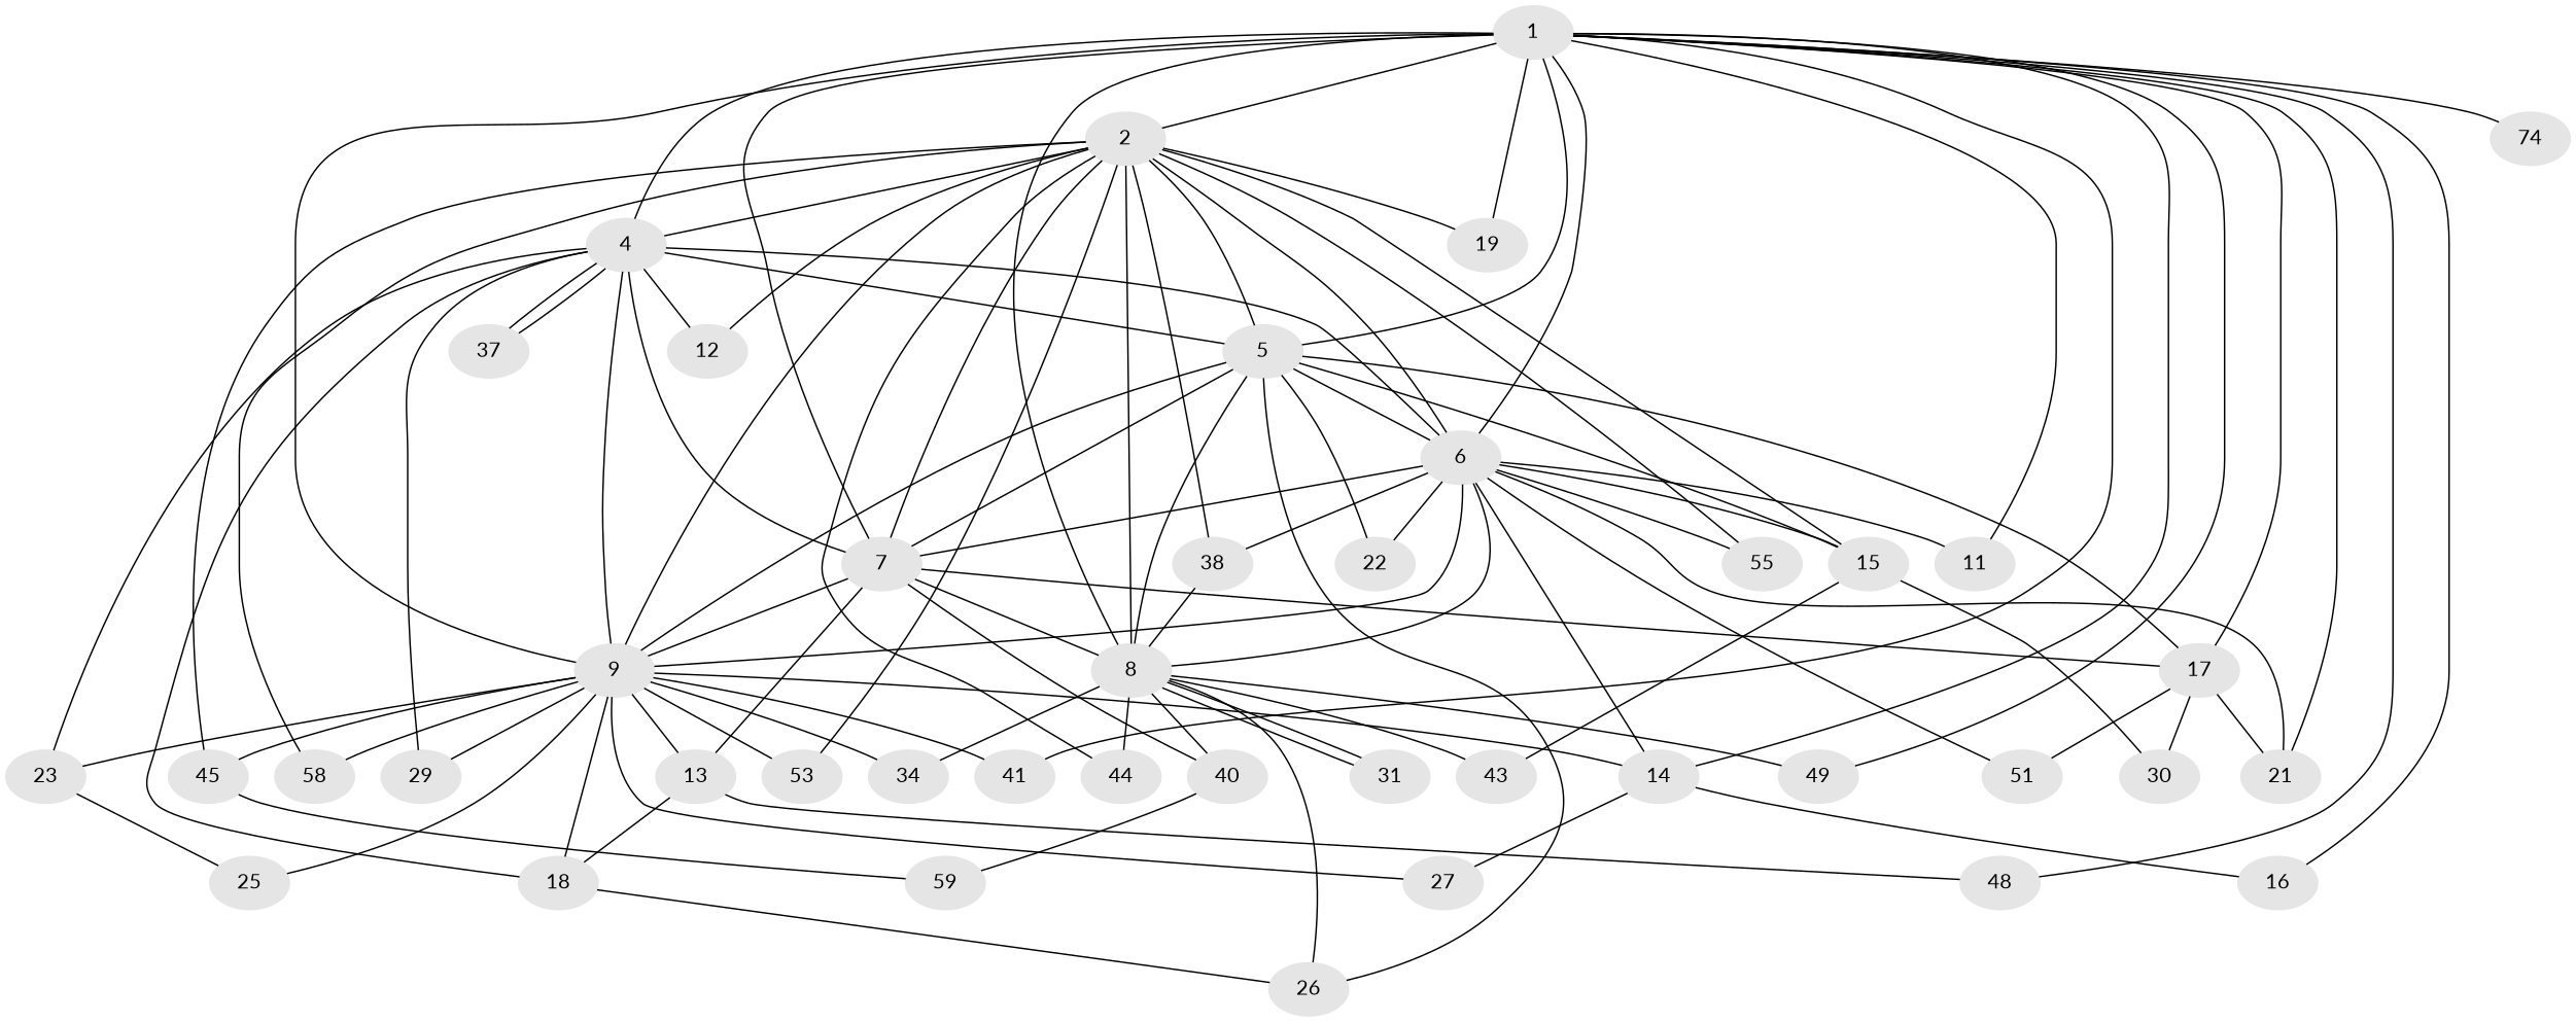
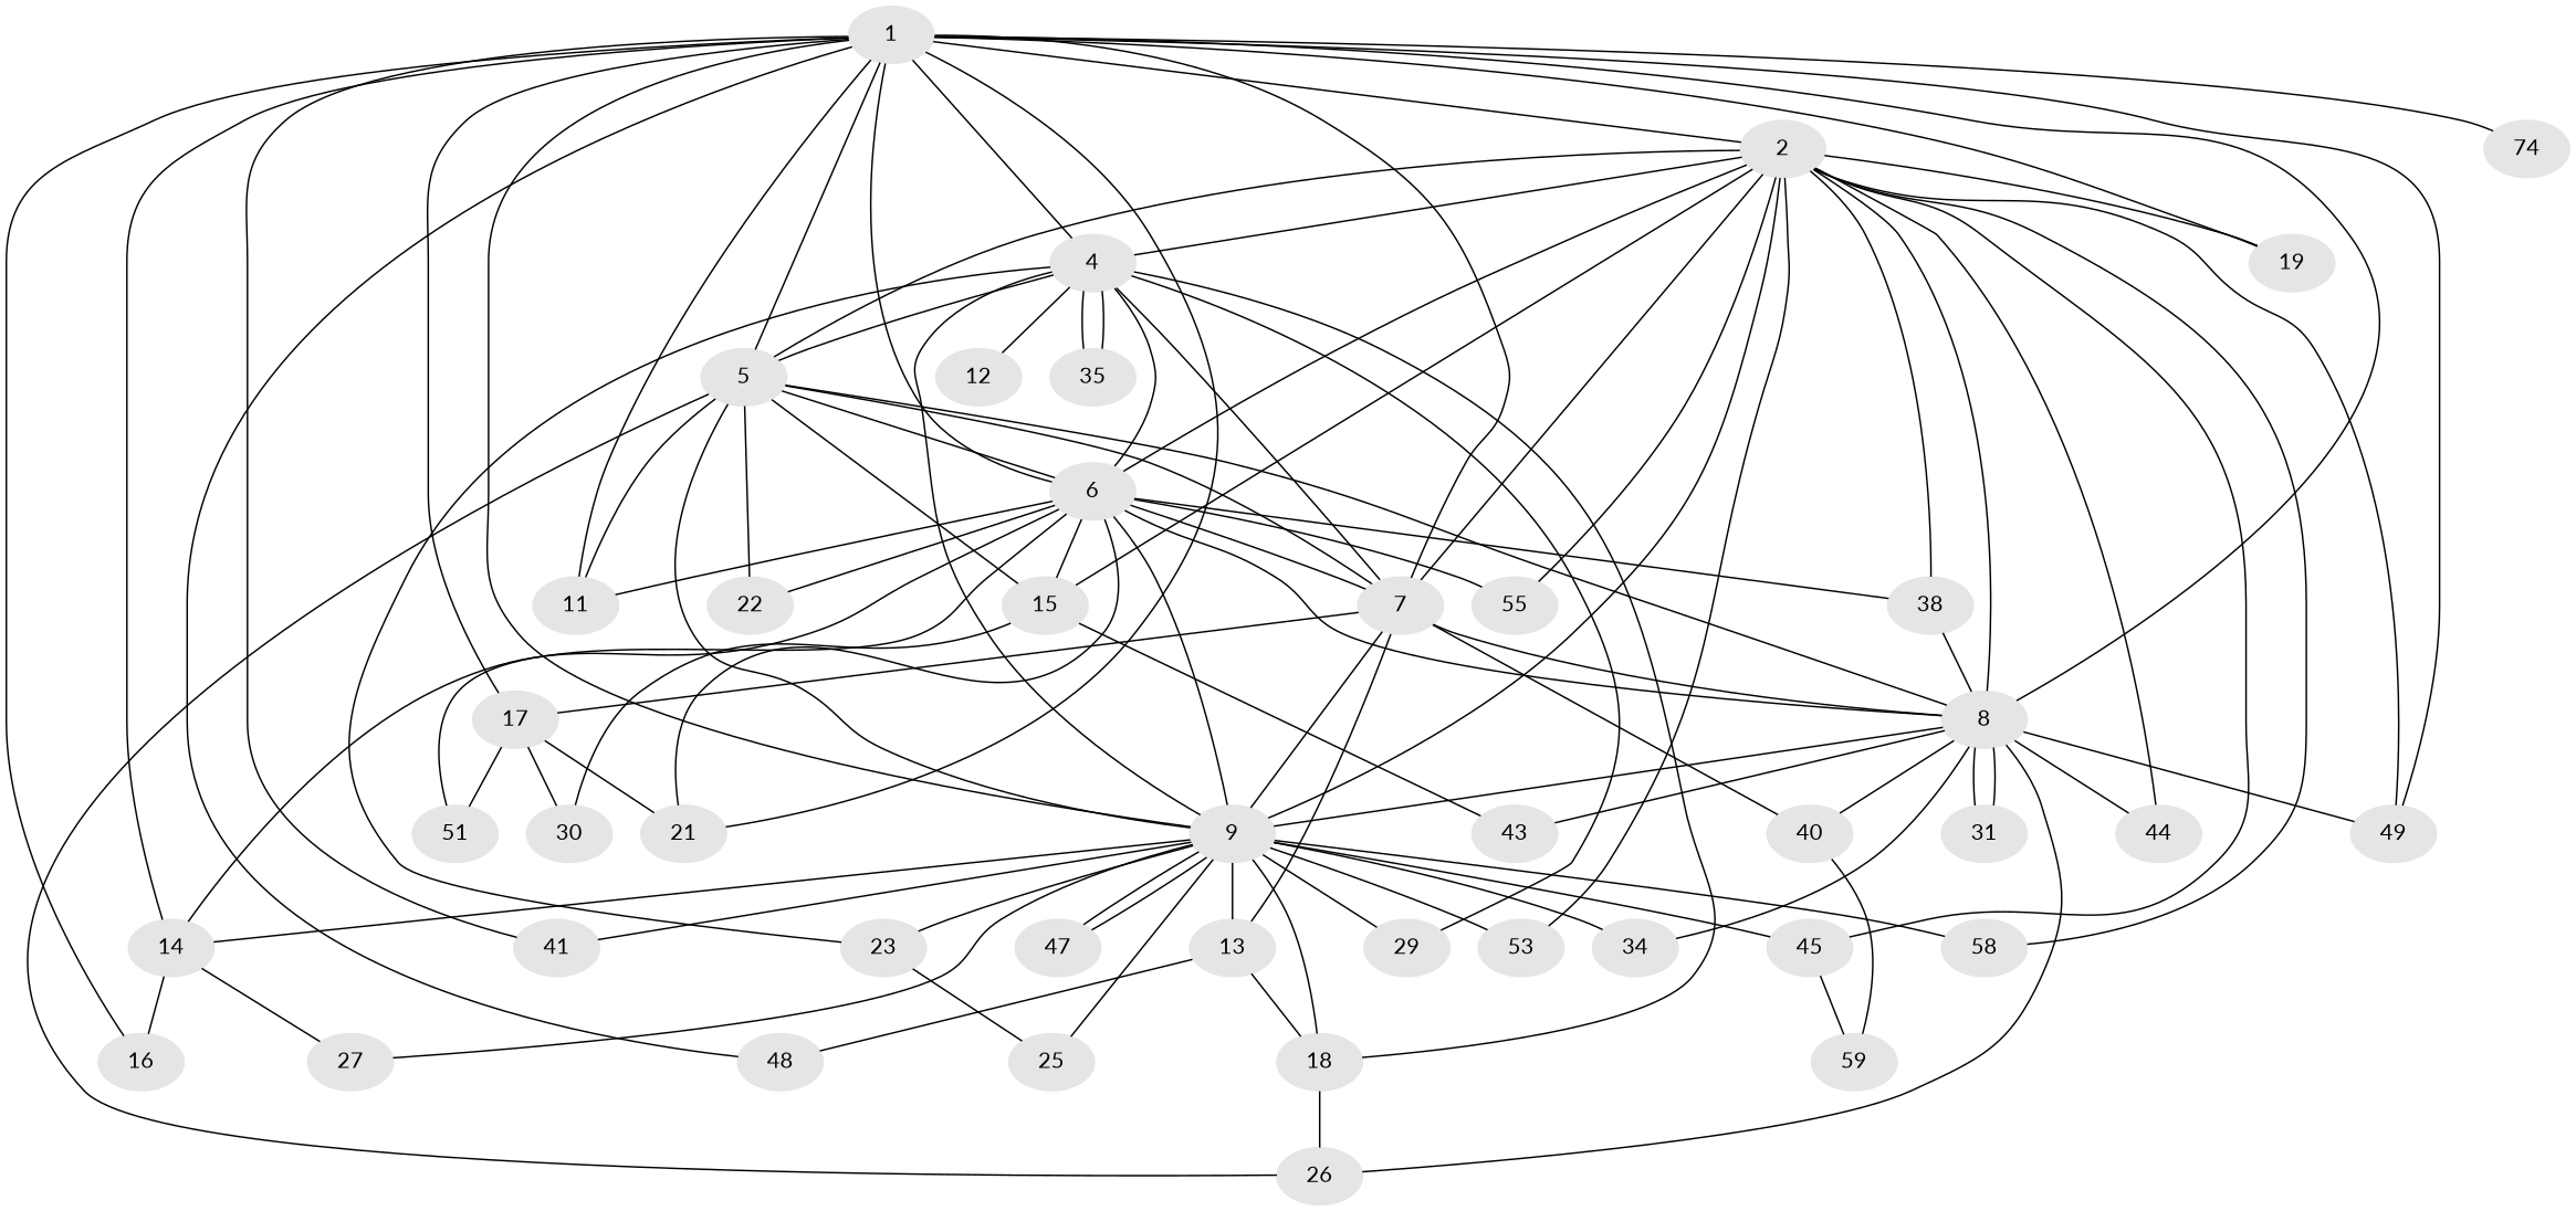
  graph {
    fontname=Lato
    node [color=gray90 fontname=Lato style=filled]
    edge [fontname=Lato]
    1 [super="+3"]
    2 [super="+57"]
    4 [super="+20"]
    5 [super="+39"]
    6 [super="+42"]
    7 [super="+46"]
    8 [super="+32"]
    9 [super="+10"]
    11
    14 [super="+24"]
    16
    17 [super="+52"]
    19
    21 [super="+33"]
    41
    48
    49
    n18 [label=74]
    12
    15 [super="+28"]
    38
    44
    45
    53
    55
    58
    18 [super="+50"]
    23
    29
-   37
+   37 [label=35]
    22
    26
    51
    13 [super="+36"]
    40
    31
    34
    43
    25
    27
+   47
    30
    59
    1 -- 2 [weight=2]
    1 -- 4 [weight=2]
    1 -- 5 [weight=2]
    1 -- 6 [weight=2]
    1 -- 7 [weight=2]
    1 -- 8 [weight=3]
    1 -- 9 [weight=4]
    1 -- 11
    1 -- 14
    1 -- 16
    1 -- 17 [weight=2]
    1 -- 19
    1 -- 21
    1 -- 41
    1 -- 48
    1 -- 49
    1 -- n18
    2 -- 4
    2 -- 5
    2 -- 6
    2 -- 7
    2 -- 8 [weight=2]
    2 -- 9 [weight=2]
    2 -- 19
-   2 -- 12
+   2 -- 49
    2 -- 15
    2 -- 38
    2 -- 44
    2 -- 45
    2 -- 53
    2 -- 55
    2 -- 58
    4 -- 5
    4 -- 6 [weight=2]
    4 -- 7
    4 -- 9 [weight=2]
    4 -- 12
    4 -- 18
    4 -- 23
    4 -- 29
    4 -- 37
    4 -- 37
    5 -- 6
    5 -- 7
    5 -- 8
    5 -- 9 [weight=2]
-   5 -- 17
+   5 -- 11
    5 -- 15
    5 -- 22
    5 -- 26
    6 -- 7
    6 -- 8
    6 -- 9 [weight=2]
    6 -- 11
    6 -- 14
    6 -- 21
    6 -- 15
    6 -- 38
    6 -- 55
    6 -- 22
    6 -- 51
    7 -- 8
    7 -- 9 [weight=2]
    7 -- 17
    7 -- 13
    7 -- 40
+   8 -- 9 [weight=2]
    8 -- 49
    8 -- 44
    8 -- 26
    8 -- 40
    8 -- 31
    8 -- 31
    8 -- 34
    8 -- 43
    9 -- 14
    9 -- 41
    9 -- 45
    9 -- 53
    9 -- 58
    9 -- 18 [weight=2]
    9 -- 23
    9 -- 29
    9 -- 13
    9 -- 34
    9 -- 25
    9 -- 27
+   9 -- 47
+   9 -- 47
    14 -- 16
    14 -- 27
    17 -- 21
    17 -- 51
    17 -- 30
    15 -- 43
    15 -- 30
    38 -- 8
    45 -- 59
    18 -- 26
    23 -- 25
    13 -- 48
    13 -- 18
    40 -- 59
  }
